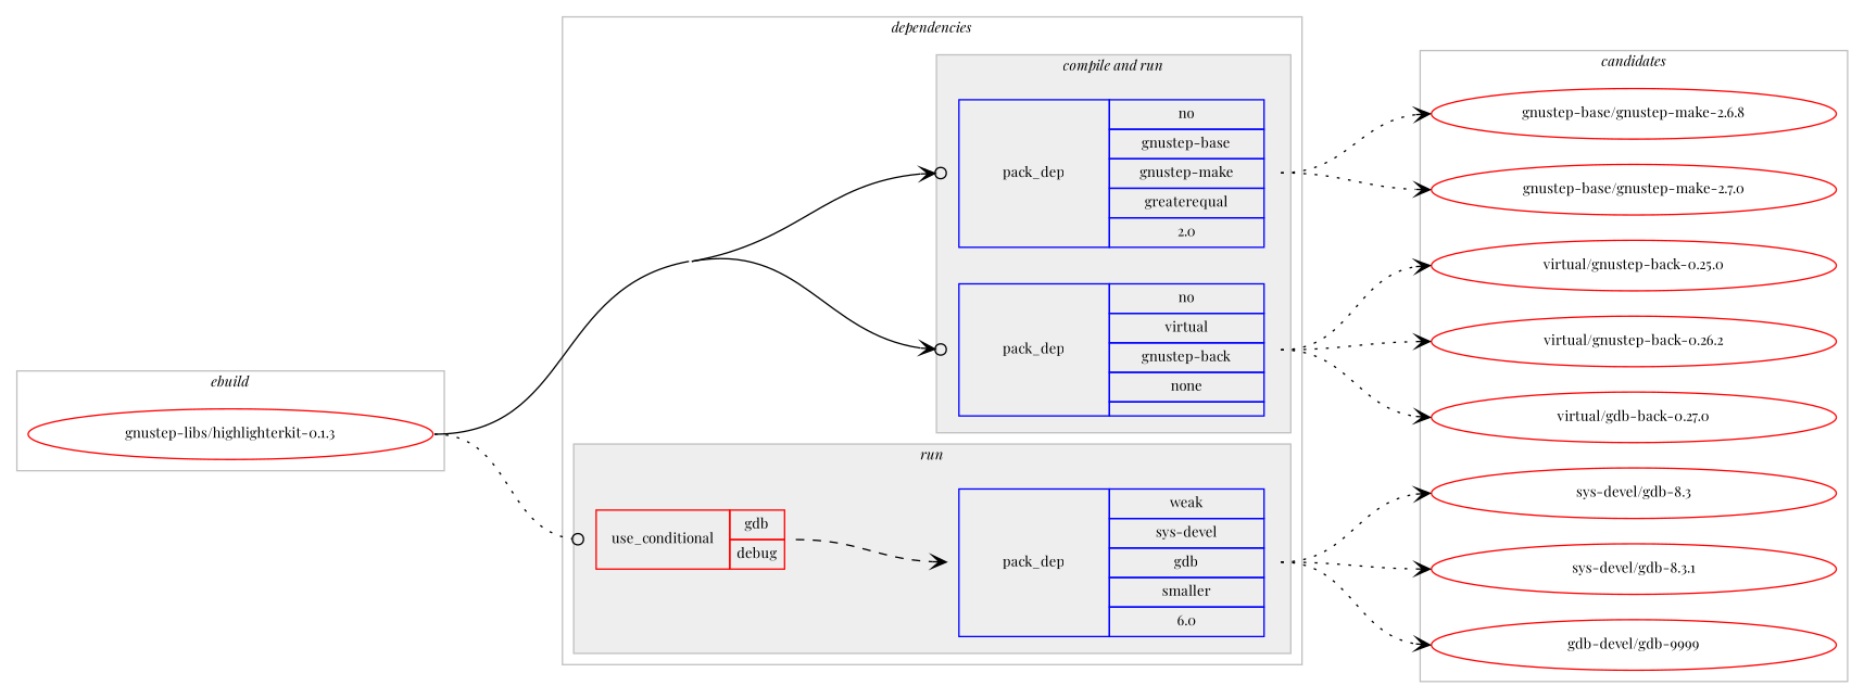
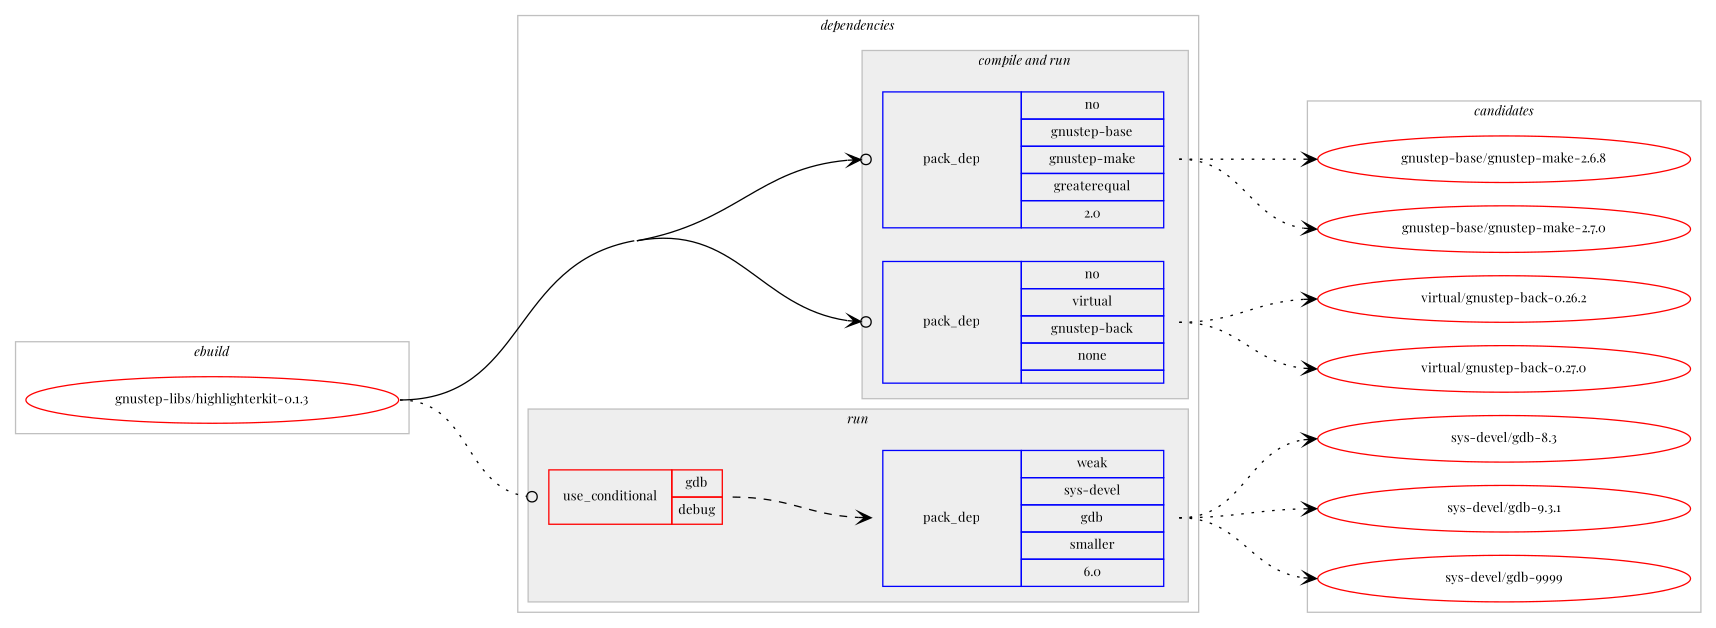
  digraph {
    compound=true
    concentrate=true
    fontname="Playfair Display"
    fontsize=10
    newrank=true
    rankdir=LR
    ranksep=1.5
    node [color=red fontname="Playfair Display" fontsize=10]
    edge [arrowhead=vee fontname="Playfair Display" headport=w style=dotted tailport=e weight=100]
    n1 [label="gnustep-libs/highlighterkit-0.1.3" width=4]
    n2 [color=blue label=<<TABLE BORDER="0" CELLBORDER="1" CELLSPACING="0" CELLPADDING="4" WIDTH="220"><TR><TD ROWSPAN="6" CELLPADDING="30">pack_dep</TD></TR><TR><TD WIDTH="110">no</TD></TR><TR><TD>gnustep-base</TD></TR><TR><TD>gnustep-make</TD></TR><TR><TD>greaterequal</TD></TR><TR><TD>2.0</TD></TR></TABLE>> shape=none]
    n3 [color=blue label=<<TABLE BORDER="0" CELLBORDER="1" CELLSPACING="0" CELLPADDING="4" WIDTH="220"><TR><TD ROWSPAN="6" CELLPADDING="30">pack_dep</TD></TR><TR><TD WIDTH="110">no</TD></TR><TR><TD>virtual</TD></TR><TR><TD>gnustep-back</TD></TR><TR><TD>none</TD></TR><TR><TD></TD></TR></TABLE>> shape=none]
    n4 [color=blue label=<<TABLE BORDER="0" CELLBORDER="1" CELLSPACING="0" CELLPADDING="4" WIDTH="220"><TR><TD ROWSPAN="6" CELLPADDING="30">pack_dep</TD></TR><TR><TD WIDTH="110">weak</TD></TR><TR><TD>sys-devel</TD></TR><TR><TD>gdb</TD></TR><TR><TD>smaller</TD></TR><TR><TD>6.0</TD></TR></TABLE>> shape=none]
    n5 [label=<<TABLE BORDER="0" CELLBORDER="1" CELLSPACING="0" CELLPADDING="4"><TR><TD ROWSPAN="3" CELLPADDING="10">use_conditional</TD></TR><TR><TD>gdb</TD></TR><TR><TD>debug</TD></TR></TABLE>> shape=none]
    n6 [label="gnustep-base/gnustep-make-2.6.8" width=4]
    n7 [label="gnustep-base/gnustep-make-2.7.0" width=4]
-   n8 [label="virtual/gnustep-back-0.25.0" width=4]
    n9 [label="virtual/gnustep-back-0.26.2" width=4]
-   n10 [label="virtual/gdb-back-0.27.0" width=4]
+   n10 [label="virtual/gnustep-back-0.27.0" width=4]
    n11 [label="sys-devel/gdb-8.3" width=4]
-   n12 [label="sys-devel/gdb-8.3.1" width=4]
-   n13 [label="gdb-devel/gdb-9999" width=4]
+   n12 [label="sys-devel/gdb-9.3.1" width=4]
+   n13 [label="sys-devel/gdb-9999" width=4]
    subgraph cluster_1 {
      color=gray
      label=<<i>ebuild</i>>
      rank=same
      n1
    }
    subgraph cluster_2 {
      color=gray
      label=<<i>dependencies</i>>
      subgraph cluster_3 {
        color=gray
        fillcolor="#eeeeee"
        label=<<i>compile</i>>
        style=filled
      }
      subgraph cluster_4 {
        color=gray
        fillcolor="#eeeeee"
        label=<<i>compile and run</i>>
        style=filled
        subgraph sub_5 {
          color=gray
          fillcolor="#eeeeee"
          label=<<i>compile and run</i>>
          style=filled
          n2
        }
        subgraph sub_6 {
          color=gray
          fillcolor="#eeeeee"
          label=<<i>compile and run</i>>
          style=filled
          n3
        }
      }
      subgraph cluster_7 {
        color=gray
        fillcolor="#eeeeee"
        label=<<i>run</i>>
        style=filled
        subgraph sub_8 {
          color=gray
          fillcolor="#eeeeee"
          label=<<i>run</i>>
          style=filled
          n5
          subgraph sub_9 {
            color=gray
            fillcolor="#eeeeee"
            label=<<i>run</i>>
            style=filled
            n4
          }
        }
      }
    }
    subgraph cluster_10 {
      color=gray
      label=<<i>candidates</i>>
      rank=same
      subgraph sub_11 {
        color=black
        label=<<i>candidates</i>>
        nodesep=1
        rank=same
        n6
        n7
      }
      subgraph sub_12 {
        color=black
        label=<<i>candidates</i>>
        nodesep=1
        rank=same
-       n8
        n9
        n10
      }
      subgraph sub_13 {
        color=black
        label=<<i>candidates</i>>
        nodesep=1
        rank=same
        n11
        n12
        n13
      }
    }
    n1 -> n2 [arrowhead=odotvee style=solid weight=20]
    n1 -> n3 [arrowhead=odotvee style=solid weight=20]
    n1 -> n5 [arrowhead=odot weight=20]
    n2 -> n6
    n2 -> n7
-   n3 -> n8
    n3 -> n9
    n3 -> n10
    n4 -> n11
    n4 -> n12
    n4 -> n13
    n5 -> n4 [style=dashed weight=20]
  }
